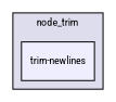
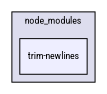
  digraph {
    compound=true
    rankdir=LR
    fontname="Roboto Condensed"
    n1 [fillcolor="#eeeeff" fontname="Roboto Condensed" fontsize=10 label="trim-newlines" pencolor=black shape=box style=filled]
    subgraph cluster_1 {
      bgcolor="#ddddee"
      fontsize=10
-     label=node_trim
+     label=node_modules
      pencolor=black
      n1
    }
  }
